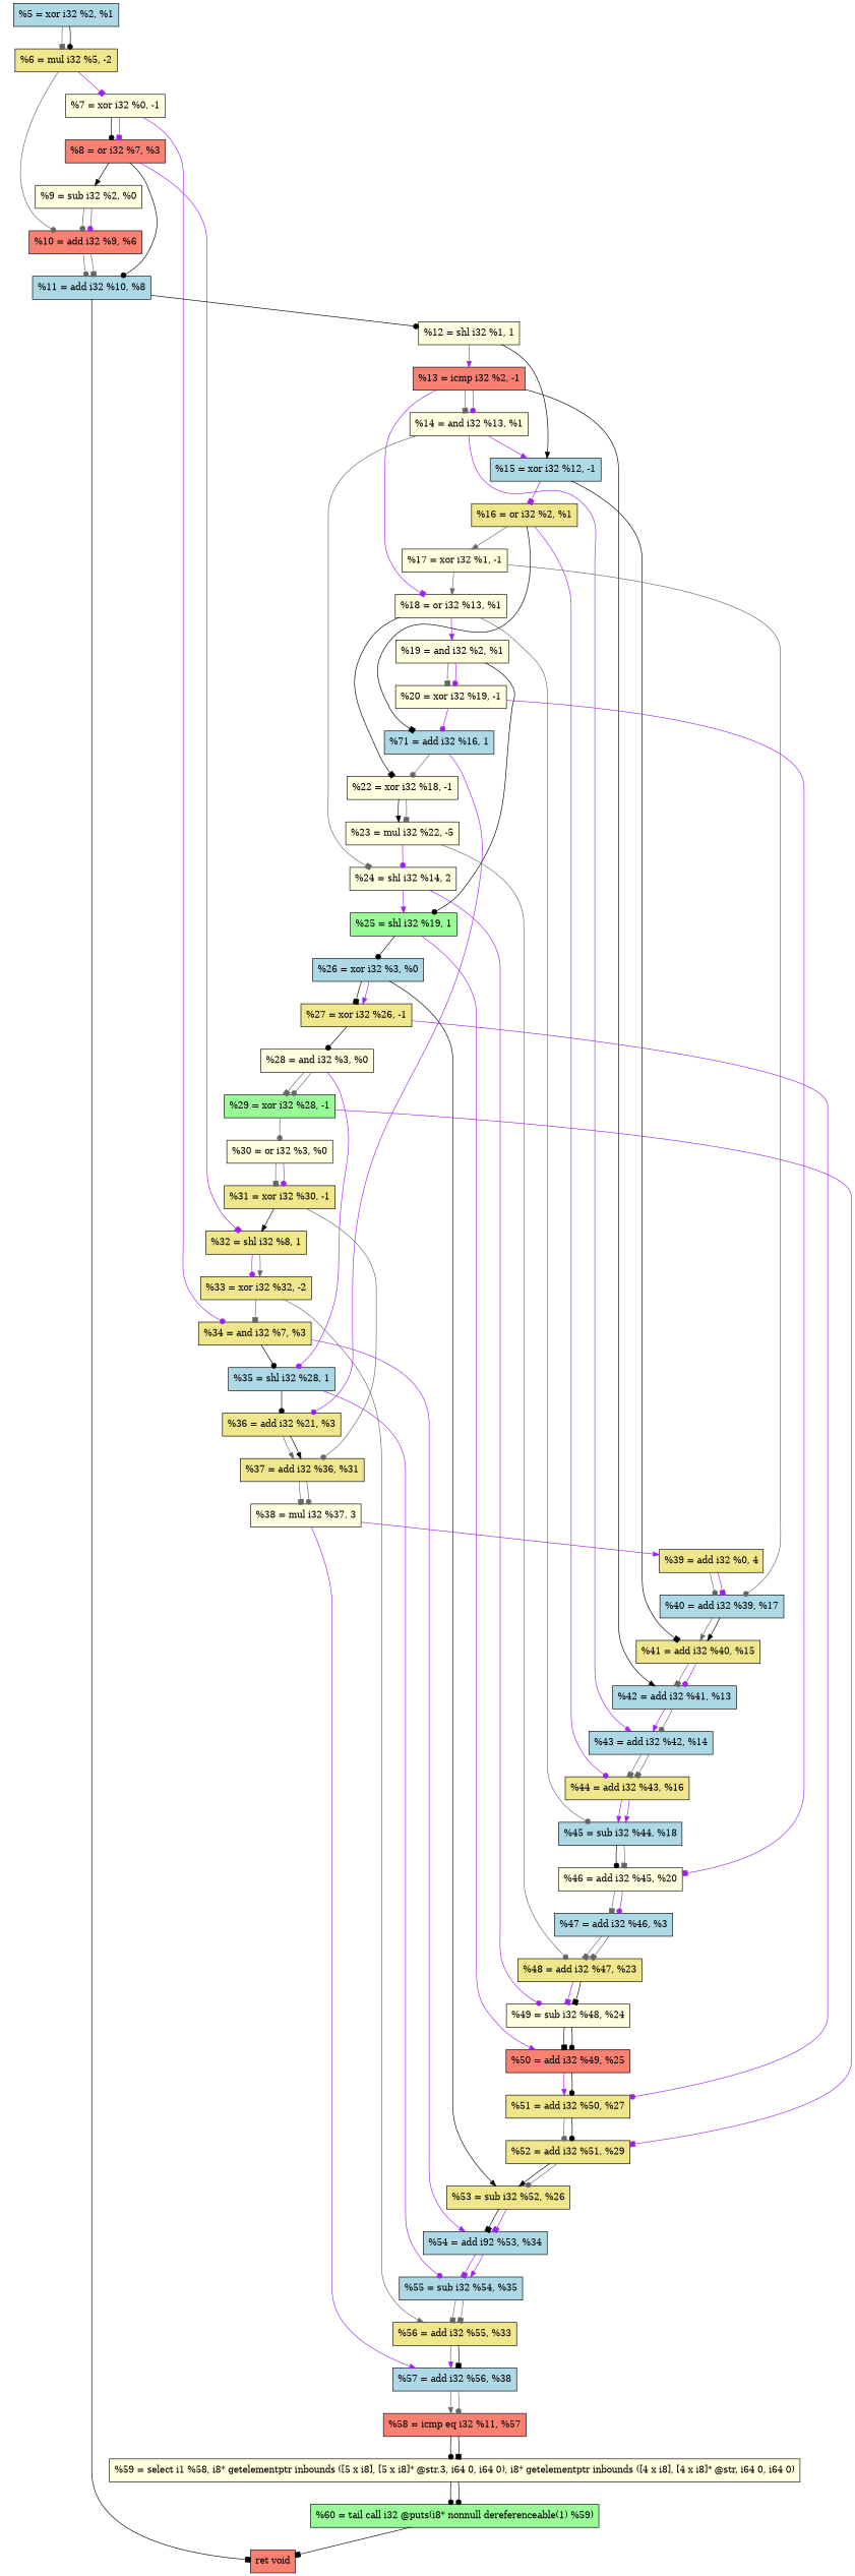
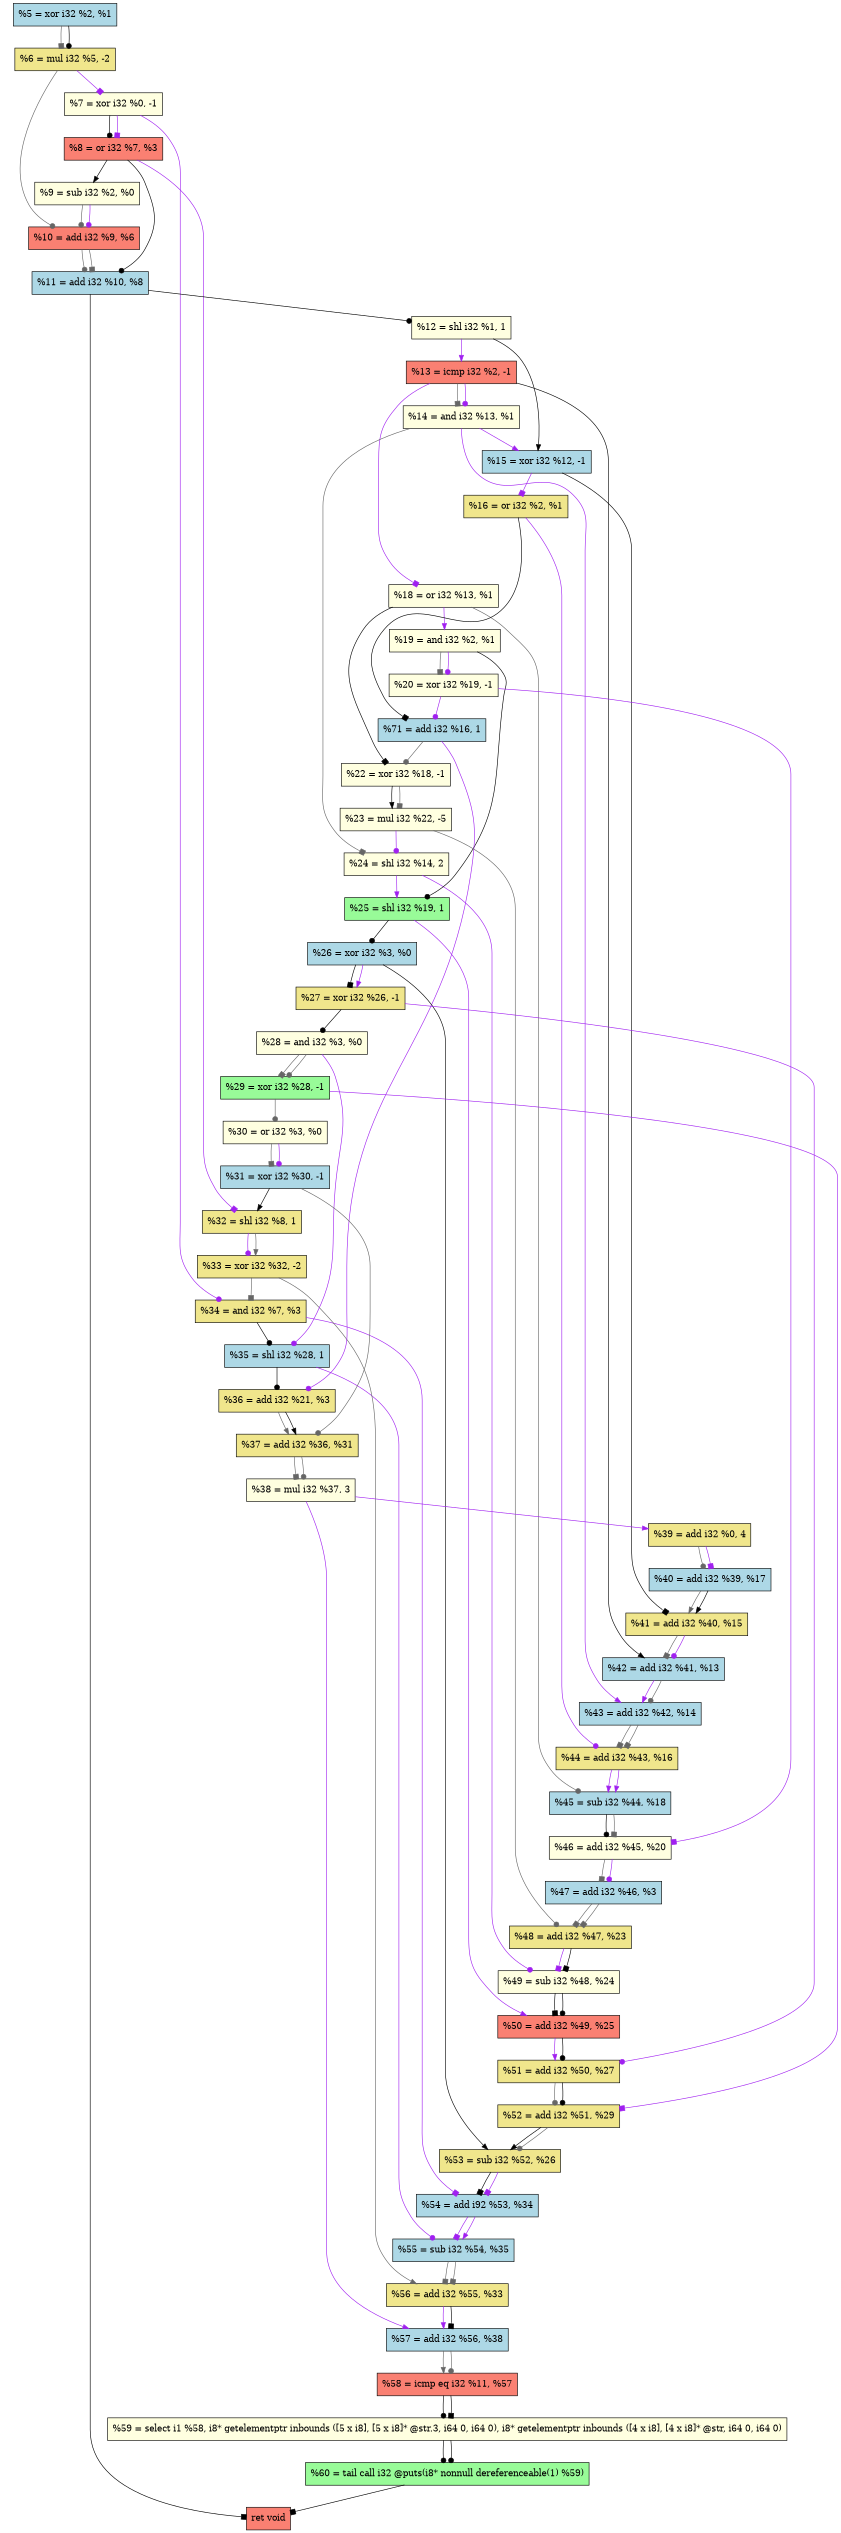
  digraph {
    node [fillcolor=khaki shape=record style=filled]
    edge [arrowhead=dot color=purple]
    n1 [fillcolor=lightblue label="  %5 = xor i32 %2, %1"]
    n2 [label="  %6 = mul i32 %5, -2"]
    n3 [fillcolor=lightyellow label="  %7 = xor i32 %0, -1"]
    n4 [fillcolor=salmon label="  %10 = add i32 %9, %6"]
    n5 [fillcolor=salmon label="  %8 = or i32 %7, %3"]
    n6 [label="  %34 = and i32 %7, %3"]
    n7 [fillcolor=lightblue label="  %11 = add i32 %10, %8"]
    n8 [fillcolor=lightyellow label="  %9 = sub i32 %2, %0"]
    n9 [label="  %32 = shl i32 %8, 1"]
    n10 [fillcolor=lightblue label="  %35 = shl i32 %28, 1"]
    n11 [fillcolor=lightblue label="%54 = add i92 %53, %34"]
    n12 [fillcolor=lightyellow label="  %12 = shl i32 %1, 1"]
    n13 [fillcolor=salmon label="  ret void"]
    n14 [label="  %33 = xor i32 %32, -2"]
    n15 [fillcolor=salmon label="%13 = icmp i32 %2, -1"]
    n16 [fillcolor=lightblue label="  %15 = xor i32 %12, -1"]
    n17 [fillcolor=salmon label="  %58 = icmp eq i32 %11, %57"]
    n18 [fillcolor=lightyellow label="  %59 = select i1 %58, i8* getelementptr inbounds ([5 x i8], [5 x i8]* @str.3, i64 0, i64 0), i8* getelementptr inbounds ([4 x i8], [4 x i8]* @str, i64 0, i64 0)"]
    n19 [fillcolor=lightyellow label="  %14 = and i32 %13, %1"]
    n20 [fillcolor=lightyellow label="  %18 = or i32 %13, %1"]
    n21 [fillcolor=lightblue label="  %42 = add i32 %41, %13"]
    n22 [label="  %16 = or i32 %2, %1"]
    n23 [label="  %41 = add i32 %40, %15"]
    n24 [fillcolor=lightyellow label="  %24 = shl i32 %14, 2"]
    n25 [fillcolor=lightblue label="  %43 = add i32 %42, %14"]
    n26 [fillcolor=lightyellow label="  %19 = and i32 %2, %1"]
    n27 [fillcolor=lightyellow label="  %22 = xor i32 %18, -1"]
    n28 [fillcolor=lightblue label="  %45 = sub i32 %44, %18"]
    n29 [fillcolor=palegreen label="  %25 = shl i32 %19, 1"]
    n30 [fillcolor=lightyellow label="  %49 = sub i32 %48, %24"]
    n31 [label="  %44 = add i32 %43, %16"]
-   n32 [fillcolor=lightyellow label="  %17 = xor i32 %1, -1"]
    n33 [fillcolor=lightblue label="%71 = add i32 %16, 1"]
    n34 [fillcolor=lightblue label="  %40 = add i32 %39, %17"]
    n35 [label="  %36 = add i32 %21, %3"]
    n36 [fillcolor=lightyellow label="  %20 = xor i32 %19, -1"]
    n37 [fillcolor=lightyellow label="  %23 = mul i32 %22, -5"]
    n38 [fillcolor=lightyellow label="  %46 = add i32 %45, %20"]
    n39 [fillcolor=lightblue label="  %26 = xor i32 %3, %0"]
    n40 [fillcolor=salmon label="  %50 = add i32 %49, %25"]
    n41 [fillcolor=lightblue label="  %47 = add i32 %46, %3"]
    n42 [label="  %37 = add i32 %36, %31"]
    n43 [label="  %48 = add i32 %47, %23"]
    n44 [label="  %27 = xor i32 %26, -1"]
    n45 [label="  %53 = sub i32 %52, %26"]
    n46 [label="  %51 = add i32 %50, %27"]
    n47 [fillcolor=lightyellow label="  %28 = and i32 %3, %0"]
    n48 [fillcolor=palegreen label="  %29 = xor i32 %28, -1"]
    n49 [label="  %52 = add i32 %51, %29"]
    n50 [fillcolor=lightyellow label="  %30 = or i32 %3, %0"]
    n51 [fillcolor=lightblue label="  %55 = sub i32 %54, %35"]
-   n52 [label="  %31 = xor i32 %30, -1"]
+   n52 [fillcolor=lightblue label="  %31 = xor i32 %30, -1"]
    n53 [fillcolor=lightyellow label="  %38 = mul i32 %37, 3"]
    n54 [label="  %56 = add i32 %55, %33"]
    n55 [fillcolor=lightblue label="  %57 = add i32 %56, %38"]
    n56 [label="  %39 = add i32 %0, 4"]
    n57 [fillcolor=palegreen label="  %60 = tail call i32 @puts(i8* nonnull dereferenceable(1) %59)"]
    n1 -> n2 [arrowhead=box color=gray40]
    n1 -> n2 [color=black]
    n2 -> n3 [arrowhead=box]
    n2 -> n4 [color=gray40]
    n3 -> n5 [color=black]
    n3 -> n5 [arrowhead=box]
    n3 -> n6
    n4 -> n7 [color=gray40]
    n4 -> n7 [arrowhead=box color=gray40]
    n5 -> n7 [color=black]
    n5 -> n8 [arrowhead=normal color=black]
    n5 -> n9 [arrowhead=box]
    n6 -> n10 [color=black]
-   n6 -> n11 [arrowhead=normal]
+   n6 -> n11 [arrowhead=box]
    n7 -> n12 [color=black]
    n7 -> n13 [arrowhead=box color=black]
    n8 -> n4 [color=gray40]
    n8 -> n4
    n9 -> n14
    n9 -> n14 [arrowhead=normal color=gray40]
    n10 -> n35 [color=black]
    n10 -> n51
    n11 -> n51 [arrowhead=box]
    n11 -> n51 [arrowhead=normal]
    n12 -> n15 [arrowhead=normal]
    n12 -> n16 [arrowhead=normal color=black]
    n14 -> n6 [arrowhead=box color=gray40]
    n14 -> n54 [arrowhead=normal color=gray40]
    n15 -> n19 [arrowhead=box color=gray40]
    n15 -> n19
    n15 -> n20 [arrowhead=box]
    n15 -> n21 [arrowhead=normal color=black]
    n16 -> n22 [arrowhead=box]
    n16 -> n23 [arrowhead=box color=black]
    n17 -> n18 [color=black]
    n17 -> n18 [arrowhead=box color=black]
    n18 -> n57 [color=black]
    n18 -> n57 [color=black]
    n19 -> n16 [arrowhead=normal]
    n19 -> n24 [arrowhead=box color=gray40]
    n19 -> n25 [arrowhead=normal]
    n20 -> n26 [arrowhead=normal]
    n20 -> n27 [arrowhead=box color=black]
    n20 -> n28 [color=gray40]
    n21 -> n25 [arrowhead=normal]
    n21 -> n25 [color=gray40]
    n22 -> n31
-   n22 -> n32 [arrowhead=normal color=gray40]
    n22 -> n33 [arrowhead=box color=black]
    n23 -> n21 [arrowhead=box color=gray40]
    n23 -> n21
    n24 -> n29 [arrowhead=normal]
    n24 -> n30
    n25 -> n31 [arrowhead=box color=gray40]
    n25 -> n31 [arrowhead=box color=gray40]
    n26 -> n29 [color=black]
    n26 -> n36 [arrowhead=box color=gray40]
    n26 -> n36
    n27 -> n37 [arrowhead=normal color=black]
    n27 -> n37 [arrowhead=box color=gray40]
    n28 -> n38 [color=black]
    n28 -> n38 [arrowhead=box color=gray40]
    n29 -> n39 [color=black]
    n29 -> n40 [arrowhead=normal]
    n30 -> n40 [arrowhead=box color=black]
    n30 -> n40 [color=black]
    n31 -> n28 [arrowhead=normal]
    n31 -> n28 [arrowhead=normal]
-   n32 -> n20 [arrowhead=normal color=gray40]
-   n32 -> n34 [color=gray40]
    n33 -> n27 [color=gray40]
    n33 -> n35
    n34 -> n23 [arrowhead=normal color=gray40]
    n34 -> n23 [arrowhead=normal color=black]
    n35 -> n42 [arrowhead=normal color=gray40]
    n35 -> n42 [arrowhead=normal color=black]
    n36 -> n33
    n36 -> n38 [arrowhead=box]
    n37 -> n24
    n37 -> n43 [color=gray40]
    n38 -> n41 [arrowhead=box color=gray40]
    n38 -> n41
    n39 -> n44 [arrowhead=box color=black]
    n39 -> n44 [arrowhead=normal]
    n39 -> n45 [arrowhead=normal color=black]
    n40 -> n46 [arrowhead=normal]
    n40 -> n46 [color=black]
    n41 -> n43 [arrowhead=box color=gray40]
    n41 -> n43 [arrowhead=box color=gray40]
    n42 -> n53 [arrowhead=box color=gray40]
    n42 -> n53 [color=gray40]
    n43 -> n30 [arrowhead=box]
    n43 -> n30 [arrowhead=box color=black]
    n44 -> n46
    n44 -> n47 [color=black]
    n45 -> n11 [arrowhead=box color=black]
    n45 -> n11 [arrowhead=box]
    n46 -> n49 [color=gray40]
    n46 -> n49 [color=black]
    n47 -> n10
    n47 -> n48 [arrowhead=box color=gray40]
    n47 -> n48 [color=gray40]
    n48 -> n49 [arrowhead=box]
    n48 -> n50 [color=gray40]
    n49 -> n45 [arrowhead=normal color=black]
    n49 -> n45 [color=gray40]
    n50 -> n52 [arrowhead=box color=gray40]
    n50 -> n52
    n51 -> n54 [arrowhead=box color=gray40]
    n51 -> n54 [arrowhead=box color=gray40]
    n52 -> n9 [arrowhead=normal color=black]
    n52 -> n42 [color=gray40]
    n53 -> n55 [arrowhead=normal]
    n53 -> n56 [arrowhead=normal]
    n54 -> n55 [arrowhead=normal]
    n54 -> n55 [arrowhead=box color=black]
    n55 -> n17 [arrowhead=normal color=gray40]
    n55 -> n17 [color=gray40]
    n56 -> n34 [color=gray40]
    n56 -> n34 [arrowhead=box]
    n57 -> n13 [arrowhead=box color=black]
  }
